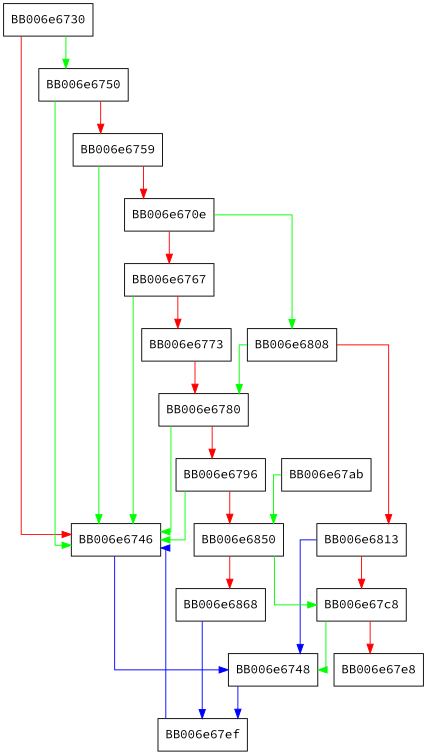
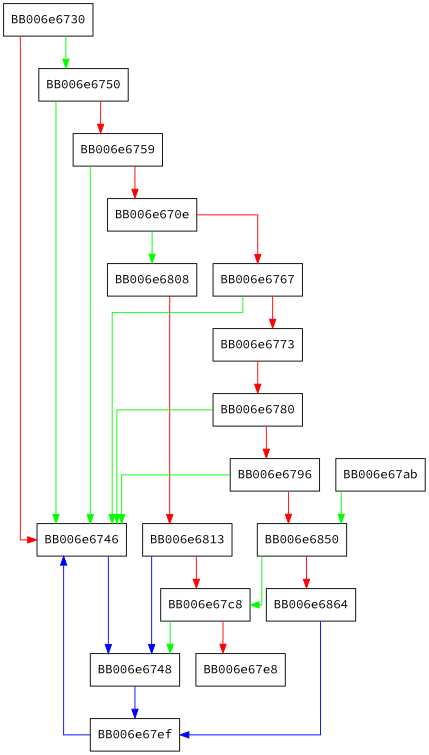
  digraph {
    fontname="Source Code Pro"
    splines=ortho
    node [fontname="Source Code Pro" shape=box]
    edge [color=red fontname="Source Code Pro"]
    BB006e6730
    BB006e6750
    BB006e6746
    BB006e6759
    BB006e6748
    n6 [label=BB006e670e]
    BB006e67ef
    BB006e6808
    BB006e6767
    BB006e6780
    BB006e6813
    BB006e6773
    BB006e6796
    BB006e67c8
    BB006e6850
    BB006e67ab
-   BB006e6868
+   BB006e6868 [label=BB006e6864]
    BB006e67e8
    BB006e6730 -> BB006e6750 [color=green]
    BB006e6730 -> BB006e6746
    BB006e6750 -> BB006e6746 [color=green]
    BB006e6750 -> BB006e6759
    BB006e6746 -> BB006e6748 [color=blue]
    BB006e6759 -> BB006e6746 [color=green]
    BB006e6759 -> n6
    BB006e6748 -> BB006e67ef [color=blue]
    n6 -> BB006e6808 [color=green]
    n6 -> BB006e6767
    BB006e67ef -> BB006e6746 [color=blue]
-   BB006e6808 -> BB006e6780 [color=green]
    BB006e6808 -> BB006e6813
    BB006e6767 -> BB006e6746 [color=green]
    BB006e6767 -> BB006e6773
    BB006e6780 -> BB006e6746 [color=green]
    BB006e6780 -> BB006e6796
    BB006e6813 -> BB006e6748 [color=blue]
    BB006e6813 -> BB006e67c8
    BB006e6773 -> BB006e6780
    BB006e6796 -> BB006e6746 [color=green]
    BB006e6796 -> BB006e6850
    BB006e67c8 -> BB006e6748 [color=green]
    BB006e67c8 -> BB006e67e8
    BB006e6850 -> BB006e67c8 [color=green]
    BB006e6850 -> BB006e6868
    BB006e67ab -> BB006e6850 [color=green]
    BB006e6868 -> BB006e67ef [color=blue]
  }
